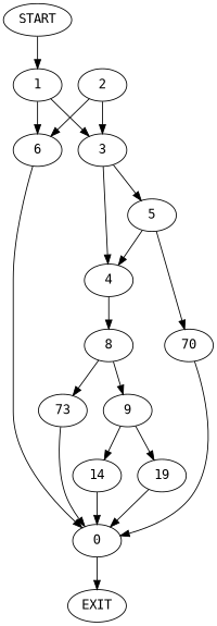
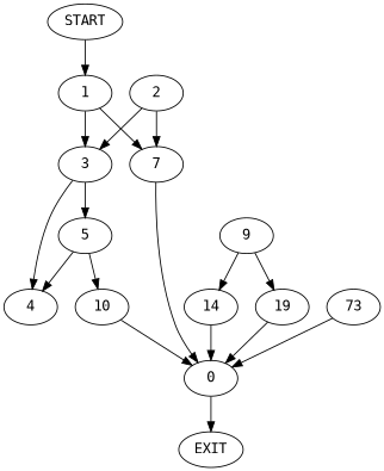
  digraph {
    fontname="DejaVu Sans Mono"
    node [fontname="DejaVu Sans Mono"]
    edge [fontname="DejaVu Sans Mono"]
    n1 [label=START]
    1
    3
-   6
+   6 [label=7]
    n5 [label=EXIT]
    2
    4
    5
    n9 [label=0]
-   8
-   10 [label=70]
+   10
    9
    n13 [label=73]
    n14 [label=14]
    n15 [label=19]
    n1 -> 1
    1 -> 3
    1 -> 6
    3 -> 4
    3 -> 5
    6 -> n9
    2 -> 3
    2 -> 6
-   4 -> 8
    5 -> 4
    5 -> 10
    n9 -> n5
-   8 -> 9
-   8 -> n13
    10 -> n9
    9 -> n14
    9 -> n15
    n13 -> n9
    n14 -> n9
    n15 -> n9
  }
